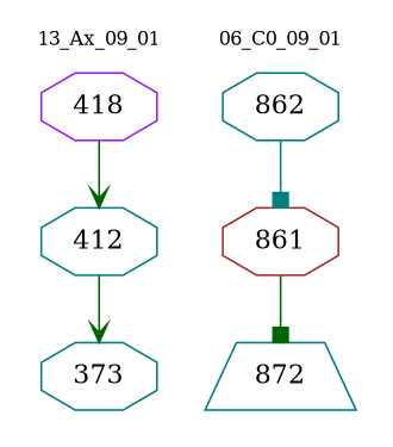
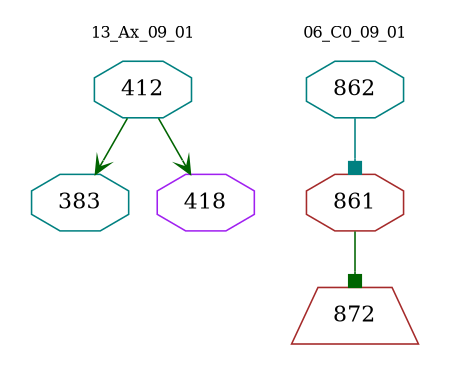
  digraph {
    node [color=teal shape=octagon]
    edge [arrowhead=vee color=darkgreen]
    n1 [label=412]
-   n2 [label=373]
+   n2 [label=383]
    n3 [color=purple label=418]
    n4 [label=862]
    n5 [color=brown label=861]
-   n6 [label=872 shape=trapezium]
+   n6 [color=brown label=872 shape=trapezium]
    subgraph cluster_1 {
      color=white
      fontsize=10
      label="13_Ax_09_01"
      n1
      n2
      n3
    }
    subgraph cluster_2 {
      color=white
      fontsize=10
      label="06_C0_09_01"
      n4
      n5
      n6
    }
    n1 -> n2
-   n3 -> n1
+   n1 -> n3
    n4 -> n5 [arrowhead=box color=teal]
    n5 -> n6 [arrowhead=box]
  }
